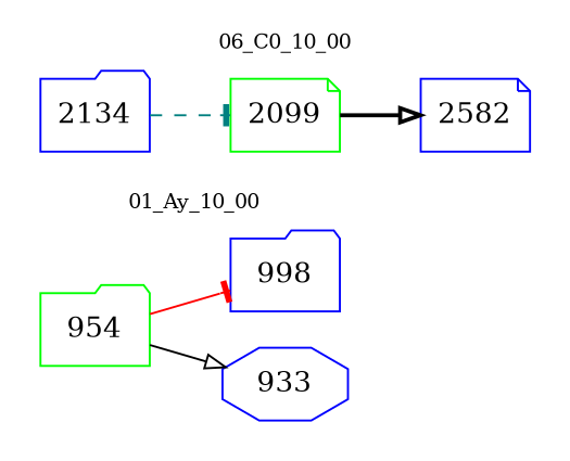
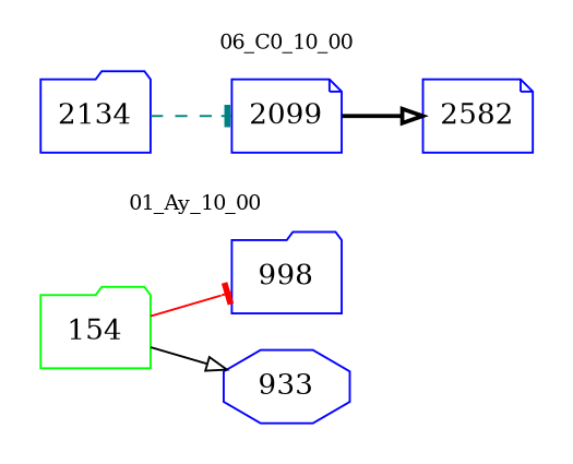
  digraph {
    rankdir=LR
    node [color=blue shape=folder]
    edge [arrowhead=onormal color=black style=solid]
-   n1 [color=green label=954]
+   n1 [color=green label=154]
    n2 [label=933 shape=octagon]
    n3 [label=998]
-   n4 [color=green label=2099 shape=note]
+   n4 [label=2099 shape=note]
    n5 [label=2582 shape=note]
    n6 [label=2134]
    subgraph cluster_1 {
      color=white
      fontsize=10
      label="01_Ay_10_00"
      n1
      n2
      n3
    }
    subgraph cluster_2 {
      color=white
      fontsize=10
      label="06_C0_10_00"
      n4
      n5
      n6
    }
    n1 -> n2
    n1 -> n3 [arrowhead=tee color=red]
    n4 -> n5 [style=bold]
    n6 -> n4 [arrowhead=tee color=teal style=dashed]
  }
